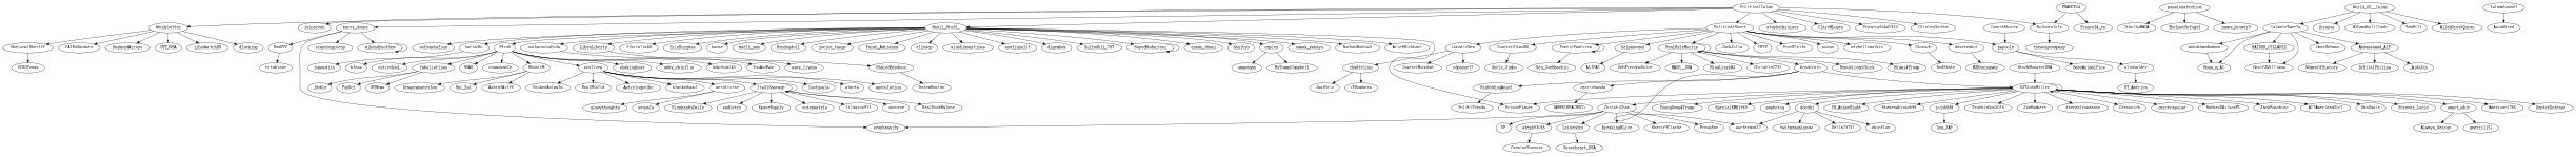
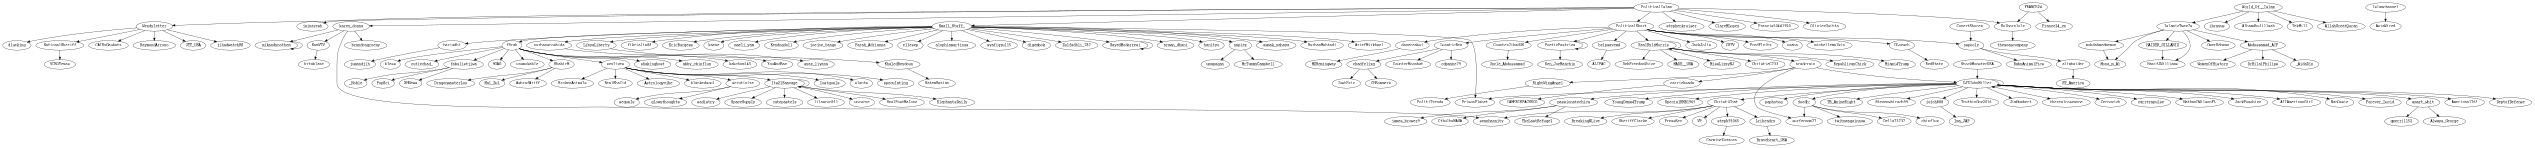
  digraph {
    fontname="Courier Prime"
    node [fontname="Courier Prime"]
    edge [fontname="Courier Prime"]
    KhaledBeydoun
    HatemBazian
    steph93065
    CarmineZozzora
    FRANCE24
    France24_en
    Holbornlolz
    DLoesch
    RedState
    PoliticalIslam
    OlivierGuitta
    Francis50441920
    Wendyletter
    jainaresh
    karey_donna
    Small_Stuff_
    PoliticalShort
    stephenkruiser
    ClareMLopez
    NationalSheriff
    CAIRvGaubatz
    RaymondArroyo
    UTT_USA
    jihadwatchRS
    dlueking
    thesoapcompany
    KamVTV
    seanhannity
    brandongroeny
    mikandynothem
    f9rah
    nurhanaroshida
    PrisonPlanet
    fikrialis88
    EricBurgess
    kaeae
    maeli_yam
    Kendogdoll
    joejoe_tango
    Farah_Adrianna
    ellesep
    alophiamartinus
    syafiqzul15
    digembok
    Zulfadhli_787
    SayedModarresi
    arman_dhani
    hanityo
    LibyaLiberty
    asmak_yahaya
    BurhanMuhtadi
    AriefMirkhael
    napiez
-   sofeashafiqa
    hariadhi
    CounterJihadUS
    PoeticPastries
    helpsavemd
    RealKyleMorris
    pspoole
    JackJolis
    CRTV
    FredFleitz
    ooana
    michellemalkin
    davereaboi
    LunaticRex
    sexIives
    Astrologyvibe
    blankedsoul
    scrutinize
    Its21Saavage
    Iostgoals
    slants
    specuIating
    BrokenAnimaIs
    RealKhaIid
    sequaIs
    glowythoughts
    ElephantsDaiIy
    sadistry
    SpaceSuppIy
    cutepasteIs
    lilaaron911
    uncurve
    RealPostMaIone
    jojoh888
    Ima_JAP
-   Uncle_Jimbo
+   Uncle_Jimbo [label=Uncle_Abdussamad]
    hrtablaze
    VCSOTexas
    Lrihendry
    Braveheart_USA
    chadfelixg
    JustEric
    CHSommers
    alimhaider
    RT_America
    Sen_JoeManchin
    shakinghost
    n101 [label=abby_cbinflux]
    kakchom143
    YouAndBae
    bIess
    cutiechad_
    fabulistjiwa
    "9GAG"
    unsmokabIe
    KhabirM
    XHNews
    _Noble
    PopSci
    AshrafAriff
    DragonmasterLou
    Mal_Zul
    syaz_liyana
    RightWingAngel
    PolitiTrends
    DJTJohnMiller
    TruthinGov2016
    JimHumbert
    therealroseanne
    Cernovich
    carrerapulse
    NathanDWilsonFL
    JackPosobiec
    AIIAmericanGirI
    NanOssie
    Forever_Lucid
    smart_whit
    American1765
    DeptofDefense
    YoungDems4Trump
    SpecialKMB1969
    passionatechica
    paphotog
    ChristiChat
    docdhj
    TB_AnimeRight
    Stevenwhirsch99
    StockMonsterUSA
    Always_George
    gmerrill52
    CthulhuMAGA
    TheLastRefuge2
    james_brower9
    BreakingNLive
    SheriffClarke
    PressSec
    VP
    Della73737
    surfermom77
    cbinflux
    twitmeagainnow
    ALIPAC
    mohdahmedmemon
    Mona_m_A1
    HAIDER_GILLANIZ
    HanifJWilliams
    carrieksada
    IAMERIKPACHECO
    IslamicTwee7s
    OmerRehman
    Abdussamad_AIF
    WomenOfHistory
    DrBilalPhilips
    _AidaDin
    RepublicanChick
    Miami4Trump
    DebFreedomVoice
    MADE__USA
    MissLizzyNJ
    ChristieC733
    bradcrain
    umapagan
    MrTommyCampbell
    jumandjih
    BabyAnimalPics
    CovertShores
    MZHemingway
    CounterMoonbat
    cdpayne79
    Islamchannel
    AsiaWired
    World_Of__Islam
    ibrayus
    Alhamdhulillaah
    TekMill
    AllahGreatQuran
    KhaledBeydoun -> HatemBazian
    steph93065 -> CarmineZozzora
    FRANCE24 -> France24_en
    FRANCE24 -> Holbornlolz
    Holbornlolz -> thesoapcompany
    DLoesch -> RedState
    PoliticalIslam -> Holbornlolz
    PoliticalIslam -> OlivierGuitta
    PoliticalIslam -> Francis50441920
    PoliticalIslam -> Wendyletter
    PoliticalIslam -> jainaresh
    PoliticalIslam -> karey_donna
    PoliticalIslam -> Small_Stuff_
    PoliticalIslam -> PoliticalShort
    PoliticalIslam -> stephenkruiser
    PoliticalIslam -> ClareMLopez
    Wendyletter -> NationalSheriff
    Wendyletter -> CAIRvGaubatz
    Wendyletter -> RaymondArroyo
    Wendyletter -> UTT_USA
    Wendyletter -> jihadwatchRS
    Wendyletter -> dlueking
    karey_donna -> KamVTV
    karey_donna -> seanhannity
    karey_donna -> brandongroeny
    karey_donna -> mikandynothem
    Small_Stuff_ -> f9rah
    Small_Stuff_ -> nurhanaroshida
    Small_Stuff_ -> PrisonPlanet
    Small_Stuff_ -> fikrialis88
    Small_Stuff_ -> EricBurgess
    Small_Stuff_ -> kaeae
    Small_Stuff_ -> maeli_yam
    Small_Stuff_ -> Kendogdoll
    Small_Stuff_ -> joejoe_tango
    Small_Stuff_ -> Farah_Adrianna
    Small_Stuff_ -> ellesep
    Small_Stuff_ -> alophiamartinus
    Small_Stuff_ -> syafiqzul15
    Small_Stuff_ -> digembok
    Small_Stuff_ -> Zulfadhli_787
    Small_Stuff_ -> SayedModarresi
    Small_Stuff_ -> arman_dhani
    Small_Stuff_ -> hanityo
    Small_Stuff_ -> LibyaLiberty
    Small_Stuff_ -> asmak_yahaya
    Small_Stuff_ -> BurhanMuhtadi
    Small_Stuff_ -> AriefMirkhael
    Small_Stuff_ -> napiez
-   Small_Stuff_ -> sofeashafiqa
    Small_Stuff_ -> hariadhi
    PoliticalShort -> DLoesch
    PoliticalShort -> CounterJihadUS
    PoliticalShort -> PoeticPastries
    PoliticalShort -> helpsavemd
    PoliticalShort -> RealKyleMorris
    PoliticalShort -> pspoole
    PoliticalShort -> JackJolis
    PoliticalShort -> CRTV
    PoliticalShort -> FredFleitz
    PoliticalShort -> ooana
    PoliticalShort -> michellemalkin
    PoliticalShort -> davereaboi
    PoliticalShort -> LunaticRex
    NationalSheriff -> VCSOTexas
    KamVTV -> hrtablaze
    mikandynothem -> mikandynothem
    f9rah -> sexIives
    f9rah -> shakinghost
    f9rah -> n101
    f9rah -> kakchom143
    f9rah -> YouAndBae
    f9rah -> bIess
    f9rah -> cutiechad_
    f9rah -> fabulistjiwa
    f9rah -> "9GAG"
    f9rah -> unsmokabIe
    f9rah -> KhabirM
    nurhanaroshida -> syaz_liyana
    SayedModarresi -> SayedModarresi
    LibyaLiberty -> KhaledBeydoun
    napiez -> umapagan
    napiez -> MrTommyCampbell
    hariadhi -> jumandjih
    CounterJihadUS -> Uncle_Jimbo
    PoeticPastries -> PoeticPastries
    PoeticPastries -> Sen_JoeManchin
    helpsavemd -> ALIPAC
    RealKyleMorris -> RealKyleMorris
    RealKyleMorris -> RepublicanChick
    RealKyleMorris -> Miami4Trump
    RealKyleMorris -> DebFreedomVoice
    RealKyleMorris -> MADE__USA
    RealKyleMorris -> MissLizzyNJ
    RealKyleMorris -> ChristieC733
    RealKyleMorris -> bradcrain
    pspoole -> alimhaider
    pspoole -> BabyAnimalPics
    davereaboi -> MZHemingway
    LunaticRex -> chadfelixg
    LunaticRex -> CounterMoonbat
    LunaticRex -> cdpayne79
    sexIives -> Astrologyvibe
    sexIives -> blankedsoul
    sexIives -> scrutinize
    sexIives -> Its21Saavage
    sexIives -> Iostgoals
    sexIives -> slants
    sexIives -> specuIating
    sexIives -> BrokenAnimaIs
    sexIives -> RealKhaIid
    scrutinize -> sequaIs
    scrutinize -> glowythoughts
    Its21Saavage -> Its21Saavage
    Its21Saavage -> ElephantsDaiIy
    Its21Saavage -> sadistry
    Its21Saavage -> SpaceSuppIy
    Its21Saavage -> cutepasteIs
    Its21Saavage -> lilaaron911
    Its21Saavage -> uncurve
    Its21Saavage -> RealPostMaIone
    jojoh888 -> Ima_JAP
    Lrihendry -> Braveheart_USA
    chadfelixg -> JustEric
    chadfelixg -> CHSommers
    alimhaider -> RT_America
    fabulistjiwa -> XHNews
    fabulistjiwa -> _Noble
    fabulistjiwa -> PopSci
    KhabirM -> AshrafAriff
    KhabirM -> DragonmasterLou
    KhabirM -> Mal_Zul
    RightWingAngel -> PolitiTrends
    DJTJohnMiller -> PrisonPlanet
    DJTJohnMiller -> jojoh888
    DJTJohnMiller -> DJTJohnMiller
    DJTJohnMiller -> TruthinGov2016
    DJTJohnMiller -> JimHumbert
    DJTJohnMiller -> therealroseanne
    DJTJohnMiller -> Cernovich
    DJTJohnMiller -> carrerapulse
    DJTJohnMiller -> NathanDWilsonFL
    DJTJohnMiller -> JackPosobiec
    DJTJohnMiller -> AIIAmericanGirI
    DJTJohnMiller -> NanOssie
    DJTJohnMiller -> Forever_Lucid
    DJTJohnMiller -> smart_whit
    DJTJohnMiller -> American1765
    DJTJohnMiller -> DeptofDefense
    DJTJohnMiller -> YoungDems4Trump
    DJTJohnMiller -> SpecialKMB1969
+   DJTJohnMiller -> passionatechica
    DJTJohnMiller -> paphotog
    DJTJohnMiller -> ChristiChat
    DJTJohnMiller -> docdhj
    DJTJohnMiller -> TB_AnimeRight
    DJTJohnMiller -> Stevenwhirsch99
    smart_whit -> Always_George
    smart_whit -> gmerrill52
    passionatechica -> CthulhuMAGA
    passionatechica -> TheLastRefuge2
    passionatechica -> james_brower9
    ChristiChat -> steph93065
    ChristiChat -> seanhannity
    ChristiChat -> Lrihendry
    ChristiChat -> BreakingNLive
    ChristiChat -> SheriffClarke
    ChristiChat -> PressSec
    ChristiChat -> VP
    docdhj -> Della73737
    docdhj -> surfermom77
    docdhj -> cbinflux
    docdhj -> twitmeagainnow
    StockMonsterUSA -> DJTJohnMiller
    mohdahmedmemon -> Mona_m_A1
    HAIDER_GILLANIZ -> HanifJWilliams
    carrieksada -> IAMERIKPACHECO
    IslamicTwee7s -> mohdahmedmemon
    IslamicTwee7s -> Mona_m_A1
    IslamicTwee7s -> HAIDER_GILLANIZ
    IslamicTwee7s -> HanifJWilliams
    IslamicTwee7s -> OmerRehman
    IslamicTwee7s -> Abdussamad_AIF
    Abdussamad_AIF -> WomenOfHistory
    Abdussamad_AIF -> DrBilalPhilips
    Abdussamad_AIF -> _AidaDin
    bradcrain -> RightWingAngel
    bradcrain -> DJTJohnMiller
    bradcrain -> surfermom77
    bradcrain -> carrieksada
    CovertShores -> pspoole
    Islamchannel -> AsiaWired
    World_Of__Islam -> IslamicTwee7s
    World_Of__Islam -> ibrayus
    World_Of__Islam -> Alhamdhulillaah
    World_Of__Islam -> TekMill
    World_Of__Islam -> AllahGreatQuran
  }
